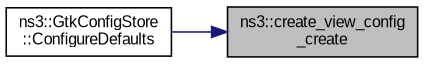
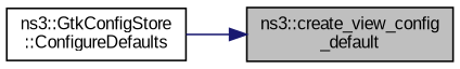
  digraph {
    rankdir=RL
    fontname="Liberation Sans"
    node [color=black fontname="Liberation Sans" fontsize=10 shape=record style=filled]
-   n1 [fillcolor=grey75 fontcolor=black height=0.2 label="ns3::create_view_config\l_create" width=0.4]
+   n1 [fillcolor=grey75 fontcolor=black height=0.2 label="ns3::create_view_config\l_default" width=0.4]
    n2 [fillcolor=white height=0.2 label="ns3::GtkConfigStore\l::ConfigureDefaults" width=0.4]
    n1 -> n2 [color=midnightblue dir=back fontname="Liberation Sans" fontsize=10 labelfontname=Helvetica labelfontsize=10 style=solid]
  }
